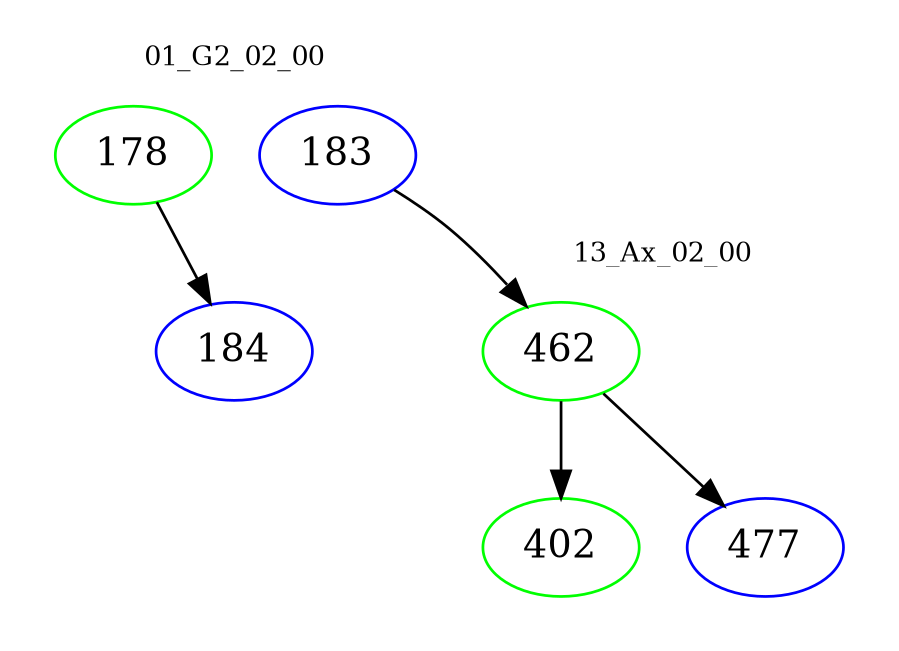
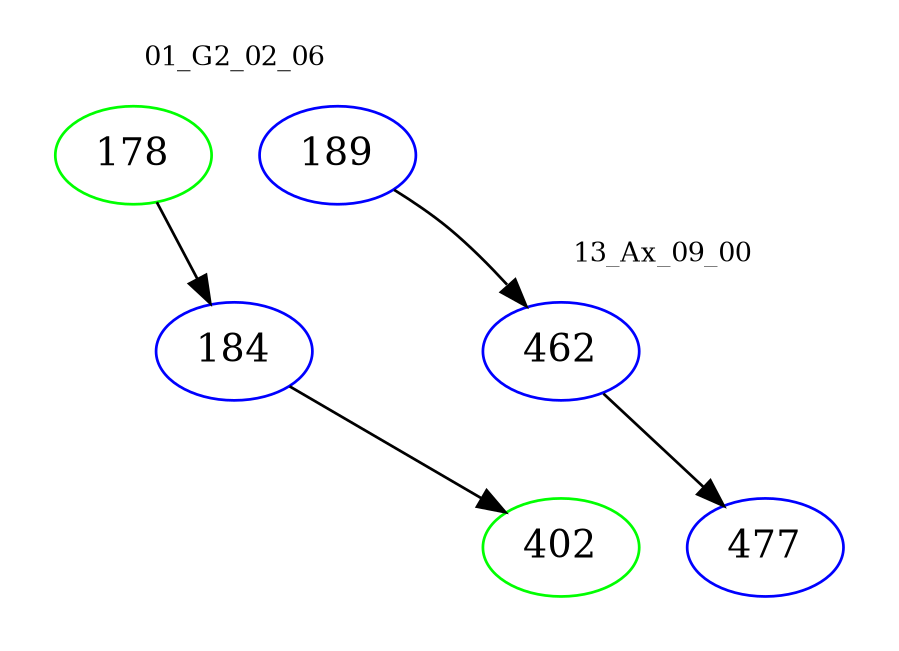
  digraph {
    node [color=blue]
    edge [color=black]
-   n1 [color=green label=462]
+   n1 [label=462]
    n2 [color=green label=402]
    n3 [label=477]
-   n4 [label=183]
+   n4 [label=189]
    n5 [color=green label=178]
    n6 [label=184]
    subgraph cluster_1 {
      color=white
      fontsize=10
-     label="13_Ax_02_00"
+     label="13_Ax_09_00"
      n1
      n2
      n3
    }
    subgraph cluster_2 {
      color=white
      fontsize=10
-     label="01_G2_02_00"
+     label="01_G2_02_06"
      n4
      n5
      n6
    }
-   n1 -> n2
+   n6 -> n2
    n1 -> n3
    n4 -> n1
    n5 -> n6
  }
